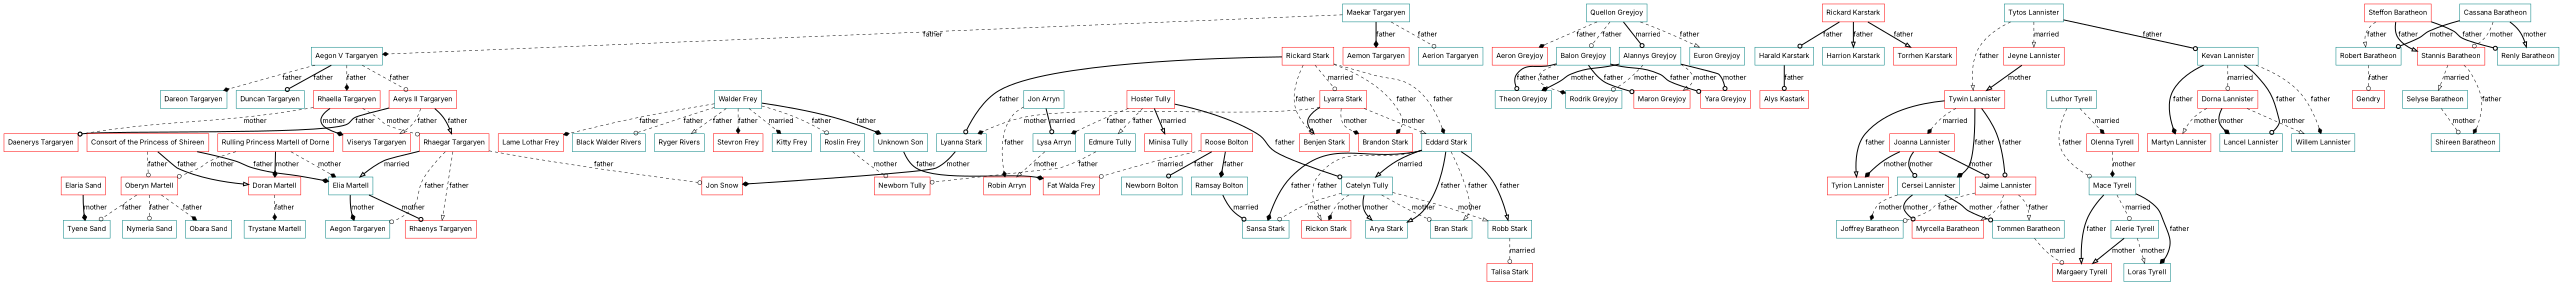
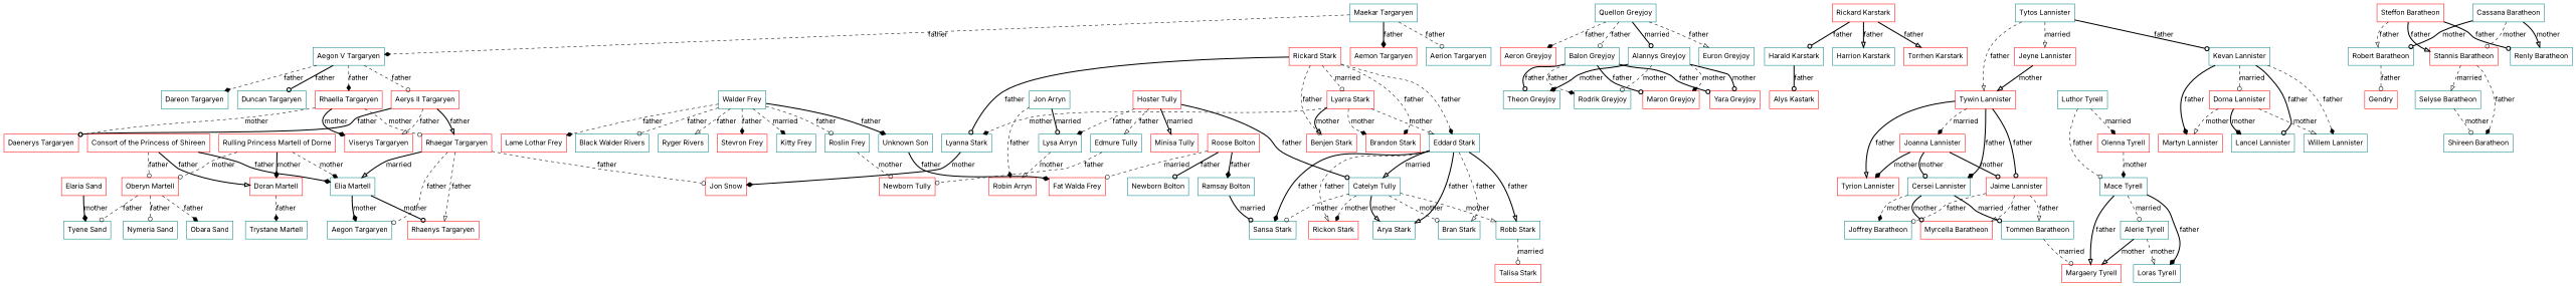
  digraph {
    fontname=Inter
    rankdir=TB
    node [color=teal fontname=Inter shape=rectangle]
    edge [arrowhead=odot fontname=Inter style=dashed]
    "Rhaegar Targaryen" [color=red]
    "Aegon Targaryen"
    "Elia Martell"
    "Jon Snow" [color=red]
    "Rhaenys Targaryen" [color=red]
    "Maekar Targaryen"
    "Aegon V Targaryen"
    "Aemon Targaryen" [color=red]
    "Aerion Targaryen"
    "Aerys II Targaryen" [color=red]
    "Rhaella Targaryen" [color=red]
    "Dareon Targaryen"
    "Duncan Targaryen"
    "Daenerys Targaryen" [color=red]
    "Viserys Targaryen" [color=red]
    "Aeron Greyjoy" [color=red]
    "Quellon Greyjoy"
    "Balon Greyjoy"
    "Euron Greyjoy"
    "Alannys Greyjoy"
    "Maron Greyjoy" [color=red]
    "Rodrik Greyjoy"
    "Theon Greyjoy"
    "Yara Greyjoy" [color=red]
    "Alys Kastark" [color=red]
    "Harald Karstark"
    "Eddard Stark"
    "Arya Stark"
    "Catelyn Tully"
    "Bran Stark"
    "Sansa Stark"
    "Rickon Stark" [color=red]
    "Robb Stark"
    "Talisa Stark" [color=red]
    "Rickard Stark" [color=red]
    "Benjen Stark" [color=red]
    "Lyarra Stark" [color=red]
    "Brandon Stark" [color=red]
    "Lyanna Stark"
    "Walder Frey"
    "Black Walder Rivers"
    "Unknown Son"
    "Lame Lothar Frey" [color=red]
    "Roslin Frey"
    "Ryger Rivers"
    "Stevron Frey" [color=red]
    "Kitty Frey"
    "Fat Walda Frey" [color=red]
    "Newborn Tully" [color=red]
    "Hoster Tully" [color=red]
    "Edmure Tully"
    "Minisa Tully" [color=red]
    "Lysa Arryn"
    "Robin Arryn" [color=red]
    "Tywin Lannister" [color=red]
    "Cersei Lannister"
    "Joanna Lannister" [color=red]
    "Jaime Lannister" [color=red]
    "Tyrion Lannister" [color=red]
    "Joffrey Baratheon"
    "Myrcella Baratheon" [color=red]
    "Tommen Baratheon"
    "Margaery Tyrell" [color=red]
    n64 [color=red label="Consort of the Princess of Shireen"]
    "Doran Martell" [color=red]
    "Oberyn Martell" [color=red]
    "Trystane Martell"
    "Nymeria Sand"
    "Obara Sand"
    "Tyene Sand"
    "Rulling Princess Martell of Dorne" [color=red]
    Gendry [color=red]
    "Robert Baratheon"
    "Rickard Karstark" [color=red]
    "Harrion Karstark"
    "Torrhen Karstark" [color=red]
    "Jon Arryn"
    "Tytos Lannister"
    "Kevan Lannister"
    "Jeyne Lannister" [color=red]
    "Dorna Lannister" [color=red]
    "Lancel Lannister"
    "Martyn Lannister" [color=red]
    "Willem Lannister"
    "Mace Tyrell"
    "Loras Tyrell"
    "Alerie Tyrell"
    "Luthor Tyrell"
    "Olenna Tyrell" [color=red]
    "Roose Bolton" [color=red]
    "Newborn Bolton"
    "Ramsay Bolton"
    "Steffon Baratheon" [color=red]
    "Renly Baratheon"
    "Stannis Baratheon" [color=red]
    "Shireen Baratheon"
    "Selyse Baratheon"
    "Cassana Baratheon"
    "Elaria Sand" [color=red]
    "Rhaegar Targaryen" -> "Aegon Targaryen" [label=father]
    "Rhaegar Targaryen" -> "Elia Martell" [arrowhead=onormal label=married style=bold]
    "Rhaegar Targaryen" -> "Jon Snow" [label=father]
    "Rhaegar Targaryen" -> "Rhaenys Targaryen" [arrowhead=onormal label=father]
    "Elia Martell" -> "Aegon Targaryen" [arrowhead=diamond label=mother style=bold]
    "Elia Martell" -> "Rhaenys Targaryen" [label=mother style=bold]
    "Maekar Targaryen" -> "Aegon V Targaryen" [arrowhead=diamond label=father]
    "Maekar Targaryen" -> "Aemon Targaryen" [arrowhead=diamond label=father style=bold]
    "Maekar Targaryen" -> "Aerion Targaryen" [label=father]
    "Aegon V Targaryen" -> "Aerys II Targaryen" [label=father]
    "Aegon V Targaryen" -> "Rhaella Targaryen" [arrowhead=diamond label=father]
    "Aegon V Targaryen" -> "Dareon Targaryen" [arrowhead=diamond label=father]
    "Aegon V Targaryen" -> "Duncan Targaryen" [label=father style=bold]
    "Aerys II Targaryen" -> "Rhaegar Targaryen" [arrowhead=onormal label=father style=bold]
    "Aerys II Targaryen" -> "Daenerys Targaryen" [label=father style=bold]
    "Aerys II Targaryen" -> "Viserys Targaryen" [arrowhead=onormal label=father]
    "Rhaella Targaryen" -> "Rhaegar Targaryen" [label=mother]
    "Rhaella Targaryen" -> "Daenerys Targaryen" [label=mother]
    "Rhaella Targaryen" -> "Viserys Targaryen" [arrowhead=diamond label=mother style=bold]
    "Quellon Greyjoy" -> "Aeron Greyjoy" [arrowhead=diamond label=father]
    "Quellon Greyjoy" -> "Balon Greyjoy" [label=father]
    "Quellon Greyjoy" -> "Euron Greyjoy" [arrowhead=onormal label=father]
    "Quellon Greyjoy" -> "Alannys Greyjoy" [label=married style=bold]
    "Balon Greyjoy" -> "Maron Greyjoy" [label=father style=bold]
    "Balon Greyjoy" -> "Rodrik Greyjoy" [arrowhead=diamond label=father]
    "Balon Greyjoy" -> "Theon Greyjoy" [label=father style=bold]
    "Balon Greyjoy" -> "Yara Greyjoy" [label=father style=bold]
-   "Alannys Greyjoy" -> "Maron Greyjoy" [arrowhead=onormal label=mother]
+   "Alannys Greyjoy" -> "Maron Greyjoy" [arrowhead=diamond label=mother]
    "Alannys Greyjoy" -> "Rodrik Greyjoy" [label=mother]
    "Alannys Greyjoy" -> "Theon Greyjoy" [arrowhead=diamond label=mother style=bold]
    "Alannys Greyjoy" -> "Yara Greyjoy" [label=mother style=bold]
    "Harald Karstark" -> "Alys Kastark" [label=father style=bold]
    "Eddard Stark" -> "Arya Stark" [arrowhead=onormal label=father style=bold]
    "Eddard Stark" -> "Catelyn Tully" [arrowhead=onormal label=married style=bold]
    "Eddard Stark" -> "Bran Stark" [arrowhead=onormal label=father]
    "Eddard Stark" -> "Sansa Stark" [arrowhead=diamond label=father style=bold]
    "Eddard Stark" -> "Rickon Stark" [arrowhead=onormal label=father]
    "Eddard Stark" -> "Robb Stark" [arrowhead=onormal label=father style=bold]
    "Catelyn Tully" -> "Arya Stark" [arrowhead=onormal label=mother style=bold]
    "Catelyn Tully" -> "Bran Stark" [label=mother]
    "Catelyn Tully" -> "Sansa Stark" [label=mother]
    "Catelyn Tully" -> "Rickon Stark" [arrowhead=diamond label=mother]
    "Catelyn Tully" -> "Robb Stark" [arrowhead=onormal label=mother]
    "Robb Stark" -> "Talisa Stark" [label=married]
    "Rickard Stark" -> "Eddard Stark" [arrowhead=diamond label=father]
    "Rickard Stark" -> "Benjen Stark" [label=father]
    "Rickard Stark" -> "Lyarra Stark" [label=married]
    "Rickard Stark" -> "Brandon Stark" [arrowhead=diamond label=father]
    "Rickard Stark" -> "Lyanna Stark" [label=father style=bold]
    "Lyarra Stark" -> "Eddard Stark" [arrowhead=onormal label=mother]
    "Lyarra Stark" -> "Benjen Stark" [arrowhead=onormal label=mother style=bold]
    "Lyarra Stark" -> "Brandon Stark" [arrowhead=diamond label=mother]
    "Lyarra Stark" -> "Lyanna Stark" [arrowhead=diamond label=mother]
    "Lyanna Stark" -> "Jon Snow" [arrowhead=diamond label=mother style=bold]
    "Walder Frey" -> "Black Walder Rivers" [label=father]
    "Walder Frey" -> "Unknown Son" [arrowhead=diamond label=father style=bold]
    "Walder Frey" -> "Lame Lothar Frey" [arrowhead=diamond label=father]
    "Walder Frey" -> "Roslin Frey" [label=father]
    "Walder Frey" -> "Ryger Rivers" [arrowhead=onormal label=father]
    "Walder Frey" -> "Stevron Frey" [arrowhead=diamond label=father]
    "Walder Frey" -> "Kitty Frey" [arrowhead=diamond label=married]
    "Unknown Son" -> "Fat Walda Frey" [arrowhead=diamond label=father style=bold]
    "Roslin Frey" -> "Newborn Tully" [label=mother]
    "Hoster Tully" -> "Catelyn Tully" [label=father style=bold]
    "Hoster Tully" -> "Edmure Tully" [arrowhead=onormal label=father]
    "Hoster Tully" -> "Minisa Tully" [arrowhead=onormal label=married style=bold]
    "Hoster Tully" -> "Lysa Arryn" [arrowhead=diamond label=father]
    "Edmure Tully" -> "Newborn Tully" [label=father]
    "Lysa Arryn" -> "Robin Arryn" [arrowhead=onormal label=mother]
    "Tywin Lannister" -> "Cersei Lannister" [arrowhead=diamond label=father style=bold]
    "Tywin Lannister" -> "Joanna Lannister" [arrowhead=diamond label=married]
    "Tywin Lannister" -> "Jaime Lannister" [label=father style=bold]
    "Tywin Lannister" -> "Tyrion Lannister" [arrowhead=onormal label=father style=bold]
    "Cersei Lannister" -> "Joffrey Baratheon" [arrowhead=diamond label=mother]
    "Cersei Lannister" -> "Myrcella Baratheon" [label=mother style=bold]
-   "Cersei Lannister" -> "Tommen Baratheon" [label=mother style=bold]
+   "Cersei Lannister" -> "Tommen Baratheon" [label=married style=bold]
    "Joanna Lannister" -> "Cersei Lannister" [label=mother style=bold]
    "Joanna Lannister" -> "Jaime Lannister" [label=mother style=bold]
    "Joanna Lannister" -> "Tyrion Lannister" [arrowhead=diamond label=mother style=bold]
    "Jaime Lannister" -> "Joffrey Baratheon" [label=father]
    "Jaime Lannister" -> "Myrcella Baratheon" [arrowhead=onormal label=father]
    "Jaime Lannister" -> "Tommen Baratheon" [arrowhead=onormal label=father]
    "Tommen Baratheon" -> "Margaery Tyrell" [label=married]
    n64 -> "Elia Martell" [arrowhead=diamond label=father style=bold]
    n64 -> "Doran Martell" [arrowhead=onormal label=father style=bold]
    n64 -> "Oberyn Martell" [label=father]
    "Doran Martell" -> "Trystane Martell" [arrowhead=diamond label=father]
    "Oberyn Martell" -> "Nymeria Sand" [label=father]
    "Oberyn Martell" -> "Obara Sand" [arrowhead=diamond label=father]
    "Oberyn Martell" -> "Tyene Sand" [label=father]
    "Rulling Princess Martell of Dorne" -> "Elia Martell" [arrowhead=diamond label=mother]
    "Rulling Princess Martell of Dorne" -> "Doran Martell" [arrowhead=diamond label=mother style=bold]
    "Rulling Princess Martell of Dorne" -> "Oberyn Martell" [label=mother]
    "Robert Baratheon" -> Gendry [label=father]
    "Rickard Karstark" -> "Harald Karstark" [label=father style=bold]
    "Rickard Karstark" -> "Harrion Karstark" [arrowhead=onormal label=father style=bold]
    "Rickard Karstark" -> "Torrhen Karstark" [arrowhead=onormal label=father style=bold]
    "Jon Arryn" -> "Lysa Arryn" [label=married style=bold]
    "Jon Arryn" -> "Robin Arryn" [arrowhead=diamond label=father]
    "Tytos Lannister" -> "Tywin Lannister" [arrowhead=onormal label=father]
    "Tytos Lannister" -> "Kevan Lannister" [label=father style=bold]
    "Tytos Lannister" -> "Jeyne Lannister" [arrowhead=onormal label=married]
    "Kevan Lannister" -> "Dorna Lannister" [label=married]
    "Kevan Lannister" -> "Lancel Lannister" [label=father style=bold]
    "Kevan Lannister" -> "Martyn Lannister" [arrowhead=diamond label=father style=bold]
    "Kevan Lannister" -> "Willem Lannister" [arrowhead=diamond label=father]
    "Jeyne Lannister" -> "Tywin Lannister" [arrowhead=onormal label=mother style=bold]
    "Dorna Lannister" -> "Lancel Lannister" [arrowhead=diamond label=mother style=bold]
    "Dorna Lannister" -> "Martyn Lannister" [arrowhead=onormal label=mother]
    "Dorna Lannister" -> "Willem Lannister" [arrowhead=onormal label=mother]
    "Mace Tyrell" -> "Margaery Tyrell" [arrowhead=onormal label=father style=bold]
    "Mace Tyrell" -> "Loras Tyrell" [arrowhead=diamond label=father style=bold]
    "Mace Tyrell" -> "Alerie Tyrell" [label=married]
    "Alerie Tyrell" -> "Margaery Tyrell" [arrowhead=onormal label=mother style=bold]
    "Alerie Tyrell" -> "Loras Tyrell" [arrowhead=onormal label=mother]
    "Luthor Tyrell" -> "Mace Tyrell" [label=father]
    "Luthor Tyrell" -> "Olenna Tyrell" [arrowhead=diamond label=married]
    "Olenna Tyrell" -> "Mace Tyrell" [arrowhead=diamond label=mother]
    "Roose Bolton" -> "Fat Walda Frey" [label=married]
    "Roose Bolton" -> "Newborn Bolton" [label=father style=bold]
    "Roose Bolton" -> "Ramsay Bolton" [arrowhead=diamond label=father style=bold]
    "Ramsay Bolton" -> "Sansa Stark" [label=married style=bold]
    "Steffon Baratheon" -> "Robert Baratheon" [arrowhead=onormal label=father]
    "Steffon Baratheon" -> "Renly Baratheon" [label=father style=bold]
    "Steffon Baratheon" -> "Stannis Baratheon" [arrowhead=onormal label=father style=bold]
    "Stannis Baratheon" -> "Shireen Baratheon" [arrowhead=diamond label=father]
    "Stannis Baratheon" -> "Selyse Baratheon" [arrowhead=onormal label=married]
    "Selyse Baratheon" -> "Shireen Baratheon" [label=mother]
    "Cassana Baratheon" -> "Robert Baratheon" [label=mother style=bold]
    "Cassana Baratheon" -> "Renly Baratheon" [arrowhead=onormal label=mother style=bold]
    "Cassana Baratheon" -> "Stannis Baratheon" [label=mother]
    "Elaria Sand" -> "Tyene Sand" [arrowhead=diamond label=mother style=bold]
  }
